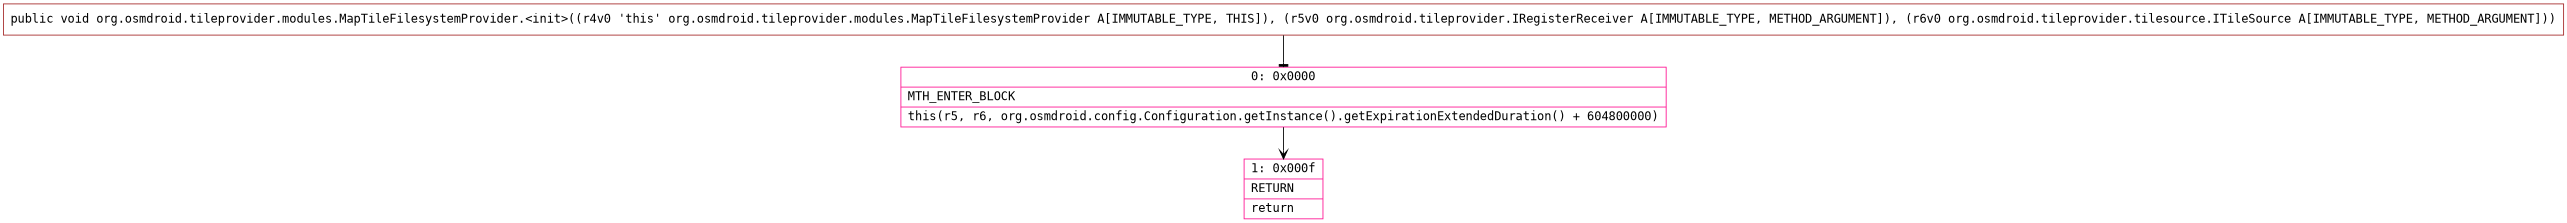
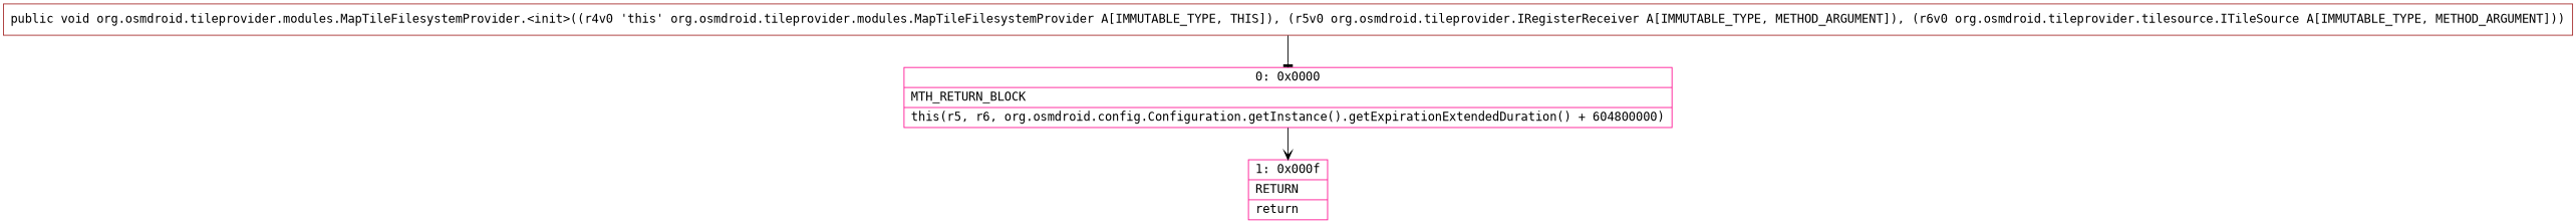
  digraph {
    fontname="DejaVu Sans Mono"
    node [shape=record color=deeppink fontname="DejaVu Sans Mono"]
    edge [fontname="DejaVu Sans Mono"]
-   n1 [label="{0\:\ 0x0000|MTH_ENTER_BLOCK\l|this(r5, r6, org.osmdroid.config.Configuration.getInstance().getExpirationExtendedDuration() + 604800000)\l}"]
+   n1 [label="{0\:\ 0x0000|MTH_RETURN_BLOCK\l|this(r5, r6, org.osmdroid.config.Configuration.getInstance().getExpirationExtendedDuration() + 604800000)\l}"]
    n2 [label="{1\:\ 0x000f|RETURN\l|return\l}"]
    n3 [label="{public void org.osmdroid.tileprovider.modules.MapTileFilesystemProvider.\<init\>((r4v0 'this' org.osmdroid.tileprovider.modules.MapTileFilesystemProvider A[IMMUTABLE_TYPE, THIS]), (r5v0 org.osmdroid.tileprovider.IRegisterReceiver A[IMMUTABLE_TYPE, METHOD_ARGUMENT]), (r6v0 org.osmdroid.tileprovider.tilesource.ITileSource A[IMMUTABLE_TYPE, METHOD_ARGUMENT])) }" color=brown]
    n1 -> n2 [arrowhead=vee]
    n3 -> n1 [arrowhead=tee]
  }
